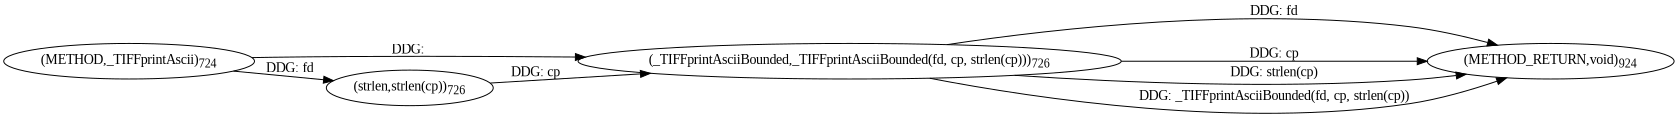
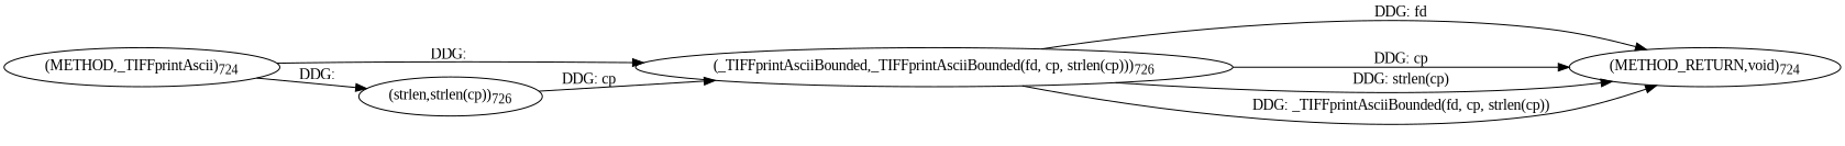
  digraph {
    fontname="Liberation Serif"
    rankdir=LR
    node [fontname="Liberation Serif"]
    edge [fontname="Liberation Serif"]
    n1 [label=<(METHOD,_TIFFprintAscii)<SUB>724</SUB>>]
    n2 [label=<(_TIFFprintAsciiBounded,_TIFFprintAsciiBounded(fd, cp, strlen(cp)))<SUB>726</SUB>>]
    n3 [label=<(strlen,strlen(cp))<SUB>726</SUB>>]
-   n4 [label=<(METHOD_RETURN,void)<SUB>924</SUB>>]
+   n4 [label=<(METHOD_RETURN,void)<SUB>724</SUB>>]
    n1 -> n2 [label="DDG: "]
-   n1 -> n3 [label="DDG: fd"]
+   n1 -> n3 [label="DDG: "]
    n2 -> n4 [label="DDG: fd"]
    n2 -> n4 [label="DDG: cp"]
    n2 -> n4 [label="DDG: strlen(cp)"]
    n2 -> n4 [label="DDG: _TIFFprintAsciiBounded(fd, cp, strlen(cp))"]
    n3 -> n2 [label="DDG: cp"]
  }
